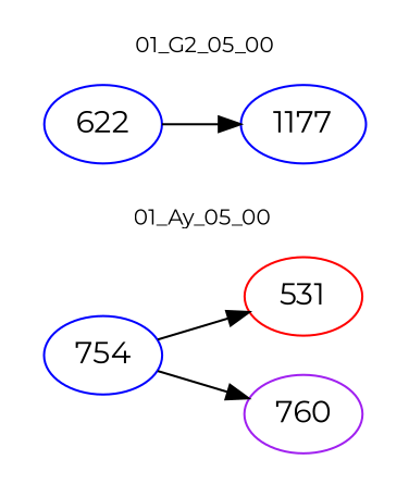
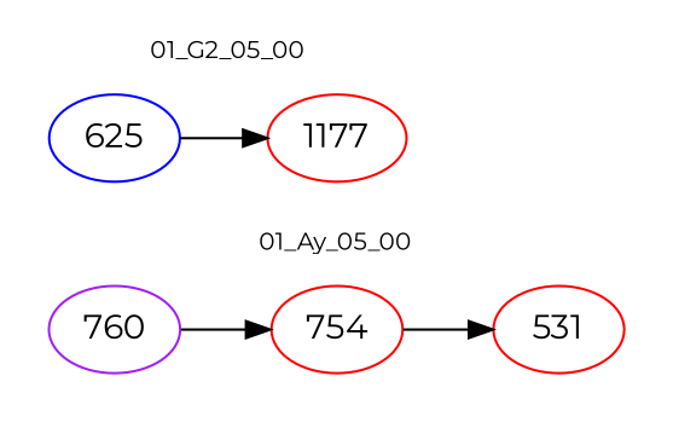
  digraph {
    fontname=Montserrat
    rankdir=LR
    node [color=blue fontname=Montserrat]
    edge [color=black fontname=Montserrat]
    n1 [color=purple label=760]
-   n2 [label=754]
+   n2 [color=red label=754]
    n3 [color=red label=531]
-   n4 [label=622]
-   n5 [label=1177]
+   n4 [label=625]
+   n5 [color=red label=1177]
    subgraph cluster_1 {
      color=white
      fontsize=10
      label="01_Ay_05_00"
      n1
      n2
      n3
    }
    subgraph cluster_2 {
      color=white
      fontsize=10
      label="01_G2_05_00"
      n4
      n5
    }
-   n2 -> n1
+   n1 -> n2
    n2 -> n3
    n4 -> n5
  }
